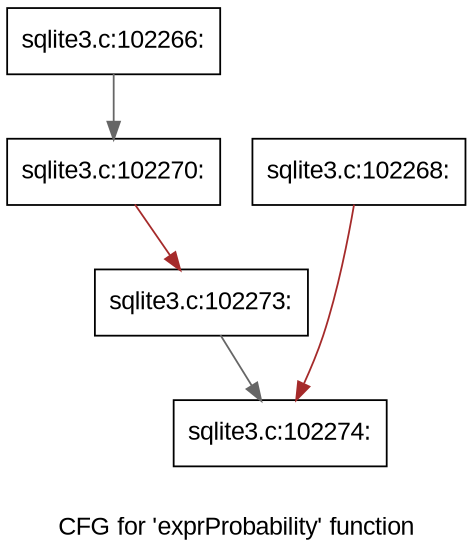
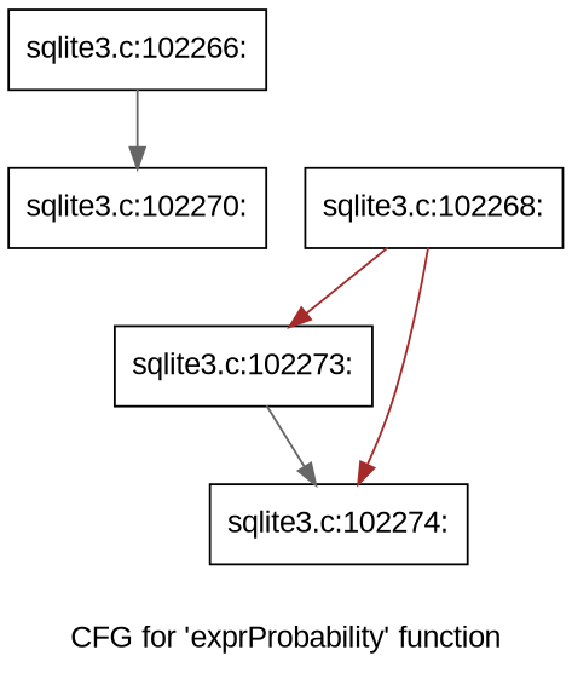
  digraph {
    fontname="Liberation Sans"
    label="CFG for 'exprProbability' function"
    node [fontname="Liberation Sans" shape=record]
    edge [color=gray40 fontname="Liberation Sans"]
    n1 [label="{sqlite3.c:102266:}"]
    n2 [label="{sqlite3.c:102270:}"]
    n3 [label="{sqlite3.c:102268:}"]
    n4 [label="{sqlite3.c:102274:}"]
    n5 [label="{sqlite3.c:102273:}"]
    n1 -> n2
-   n2 -> n5 [color=brown]
+   n3 -> n5 [color=brown]
    n3 -> n4 [color=brown]
    n5 -> n4
  }
